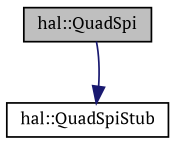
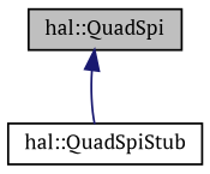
  digraph {
    fontname="PT Serif"
    node [color=black fontname="PT Serif" fontsize=10 shape=record style=filled]
    n1 [fillcolor=grey75 fontcolor=black height=0.2 label="hal::QuadSpi" width=0.4]
    n2 [fillcolor=white height=0.2 label="hal::QuadSpiStub" width=0.4]
-   n2 -> n1 [color=midnightblue dir=back fontname="PT Serif" fontsize=10 labelfontname=Helvetica labelfontsize=10 style=solid]
+   n1 -> n2 [color=midnightblue dir=back fontname="PT Serif" fontsize=10 labelfontname=Helvetica labelfontsize=10 style=solid]
  }
